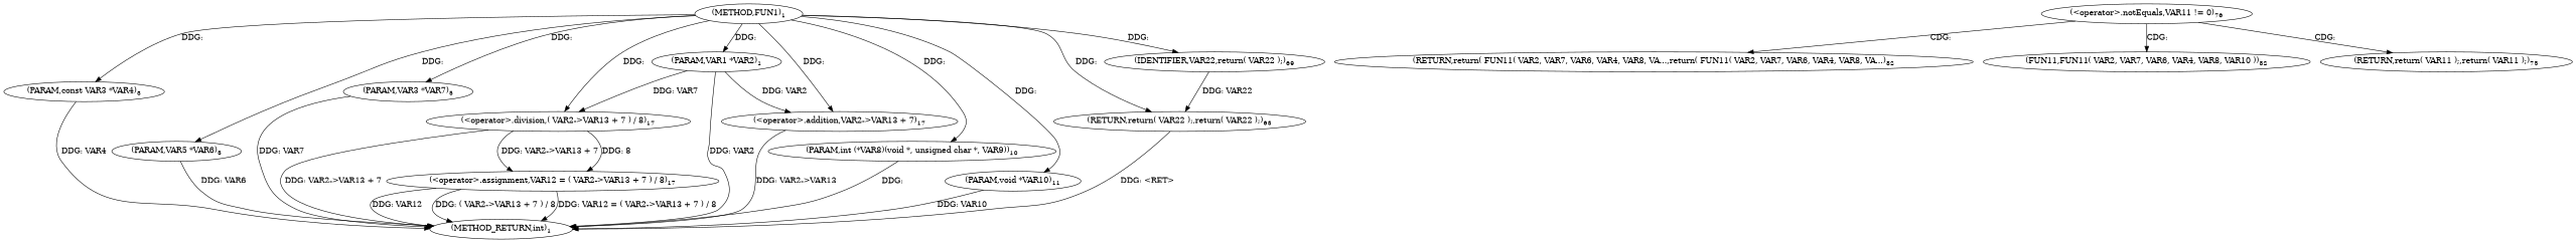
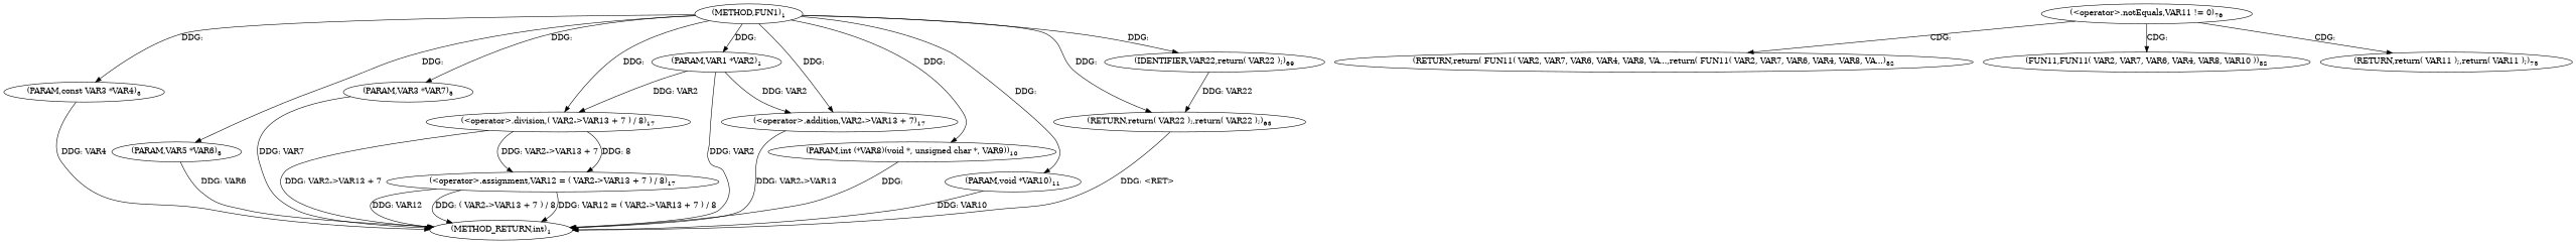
  digraph {
    n1 [label=<(METHOD,FUN1)<SUB>1</SUB>>]
    n2 [label=<(PARAM,VAR1 *VAR2)<SUB>1</SUB>>]
    n3 [label=<(PARAM,const VAR3 *VAR4)<SUB>3</SUB>>]
    n4 [label=<(PARAM,VAR5 *VAR6)<SUB>5</SUB>>]
    n5 [label=<(PARAM,VAR3 *VAR7)<SUB>5</SUB>>]
    n6 [label=<(PARAM,int (*VAR8)(void *, unsigned char *, VAR9))<SUB>10</SUB>>]
    n7 [label=<(PARAM,void *VAR10)<SUB>11</SUB>>]
    n8 [label=<(RETURN,return( VAR22 );,return( VAR22 );)<SUB>63</SUB>>]
    n9 [label=<(IDENTIFIER,VAR22,return( VAR22 );)<SUB>69</SUB>>]
    n10 [label=<(&lt;operator&gt;.division,( VAR2-&gt;VAR13 + 7 ) / 8)<SUB>17</SUB>>]
    n11 [label=<(&lt;operator&gt;.addition,VAR2-&gt;VAR13 + 7)<SUB>17</SUB>>]
    n12 [label=<(METHOD_RETURN,int)<SUB>1</SUB>>]
    n13 [label=<(&lt;operator&gt;.assignment,VAR12 = ( VAR2-&gt;VAR13 + 7 ) / 8)<SUB>17</SUB>>]
    n14 [label=<(RETURN,return( FUN11( VAR2, VAR7, VAR6, VAR4, VAR8, VA...,return( FUN11( VAR2, VAR7, VAR6, VAR4, VAR8, VA...)<SUB>82</SUB>>]
    n15 [label=<(&lt;operator&gt;.notEquals,VAR11 != 0)<SUB>76</SUB>>]
    n16 [label=<(FUN11,FUN11( VAR2, VAR7, VAR6, VAR4, VAR8, VAR10 ))<SUB>82</SUB>>]
    n17 [label=<(RETURN,return( VAR11 );,return( VAR11 );)<SUB>75</SUB>>]
    n1 -> n2 [label="DDG: "]
    n1 -> n3 [label="DDG: "]
    n1 -> n4 [label="DDG: "]
    n1 -> n5 [label="DDG: "]
    n1 -> n6 [label="DDG: "]
    n1 -> n7 [label="DDG: "]
    n1 -> n8 [label="DDG: "]
    n1 -> n9 [label="DDG: "]
    n1 -> n10 [label="DDG: "]
    n1 -> n11 [label="DDG: "]
-   n2 -> n10 [label="DDG: VAR7"]
+   n2 -> n10 [label="DDG: VAR2"]
    n2 -> n11 [label="DDG: VAR2"]
    n2 -> n12 [label="DDG: VAR2"]
    n3 -> n12 [label="DDG: VAR4"]
    n4 -> n12 [label="DDG: VAR6"]
    n5 -> n12 [label="DDG: VAR7"]
    n6 -> n12 [label="DDG: "]
    n7 -> n12 [label="DDG: VAR10"]
    n8 -> n12 [label="DDG: &lt;RET&gt;"]
    n9 -> n8 [label="DDG: VAR22"]
    n10 -> n12 [label="DDG: VAR2-&gt;VAR13 + 7"]
    n10 -> n13 [label="DDG: VAR2-&gt;VAR13 + 7"]
    n10 -> n13 [label="DDG: 8"]
    n11 -> n12 [label="DDG: VAR2-&gt;VAR13"]
    n13 -> n12 [label="DDG: VAR12"]
    n13 -> n12 [label="DDG: ( VAR2-&gt;VAR13 + 7 ) / 8"]
    n13 -> n12 [label="DDG: VAR12 = ( VAR2-&gt;VAR13 + 7 ) / 8"]
    n15 -> n14 [label="CDG: "]
    n15 -> n16 [label="CDG: "]
    n15 -> n17 [label="CDG: "]
  }
